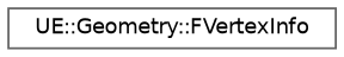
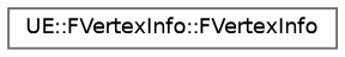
  digraph {
    rankdir=LR
-   n1 [color=grey40 fillcolor=white fontname=Helvetica fontsize=10 height=0.2 label="UE::Geometry::FVertexInfo" shape=box style=filled width=0.4]
+   n1 [color=grey40 fillcolor=white fontname=Helvetica fontsize=10 height=0.2 label="UE::FVertexInfo::FVertexInfo" shape=box style=filled width=0.4]
  }
